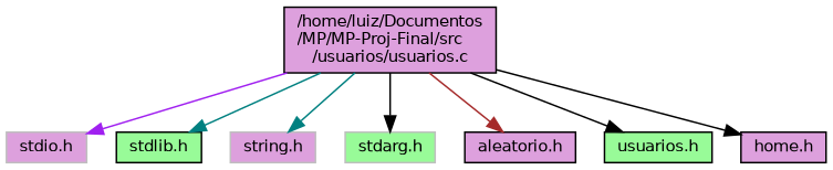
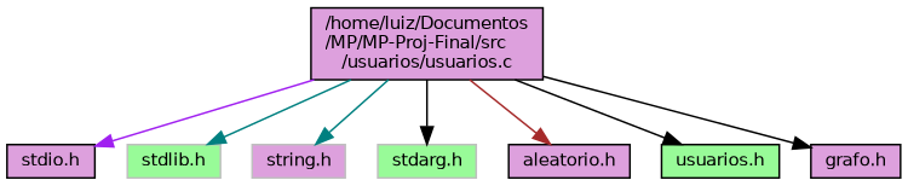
  digraph {
    node [color=black fillcolor=plum fontname=Helvetica fontsize=10 shape=record style=filled]
    edge [color=black fontname=Helvetica fontsize=10 labelfontname=Helvetica labelfontsize=10 style=solid]
    n1 [fontcolor=black height=0.2 label="/home/luiz/Documentos\l/MP/MP-Proj-Final/src\l/usuarios/usuarios.c" width=0.4]
-   n2 [color=grey75 height=0.2 label="stdio.h" width=0.4]
-   n3 [fillcolor=palegreen height=0.2 label="stdlib.h" width=0.4]
+   n2 [height=0.2 label="stdio.h" width=0.4]
+   n3 [color=grey75 fillcolor=palegreen height=0.2 label="stdlib.h" width=0.4]
    n4 [color=grey75 height=0.2 label="string.h" width=0.4]
    n5 [color=grey75 fillcolor=palegreen height=0.2 label="stdarg.h" width=0.4]
    n6 [height=0.2 label="aleatorio.h" width=0.4]
    n7 [fillcolor=palegreen height=0.2 label="usuarios.h" width=0.4]
-   n8 [height=0.2 label="home.h" width=0.4]
+   n8 [height=0.2 label="grafo.h" width=0.4]
    n1 -> n2 [color=purple]
    n1 -> n3 [color=teal]
    n1 -> n4 [color=teal]
    n1 -> n5
    n1 -> n6 [color=brown]
    n1 -> n7
    n1 -> n8
  }
